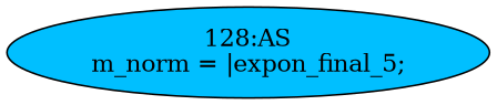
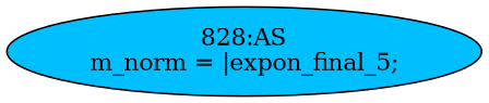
  strict digraph {
-   n1 [ast="<pyverilog.vparser.ast.Assign object at 0x7f284bca9690>" def_var="['m_norm']" fillcolor=deepskyblue label="128:AS\nm_norm = |expon_final_5;" statements="[]" style=filled typ=Assign use_var="['expon_final_5']"]
+   n1 [ast="<pyverilog.vparser.ast.Assign object at 0x7f284bca9690>" def_var="['m_norm']" fillcolor=deepskyblue label="828:AS\nm_norm = |expon_final_5;" statements="[]" style=filled typ=Assign use_var="['expon_final_5']"]
  }
